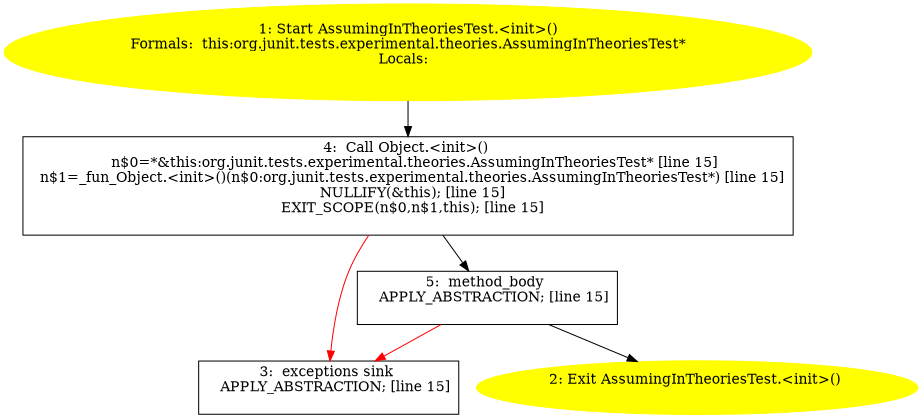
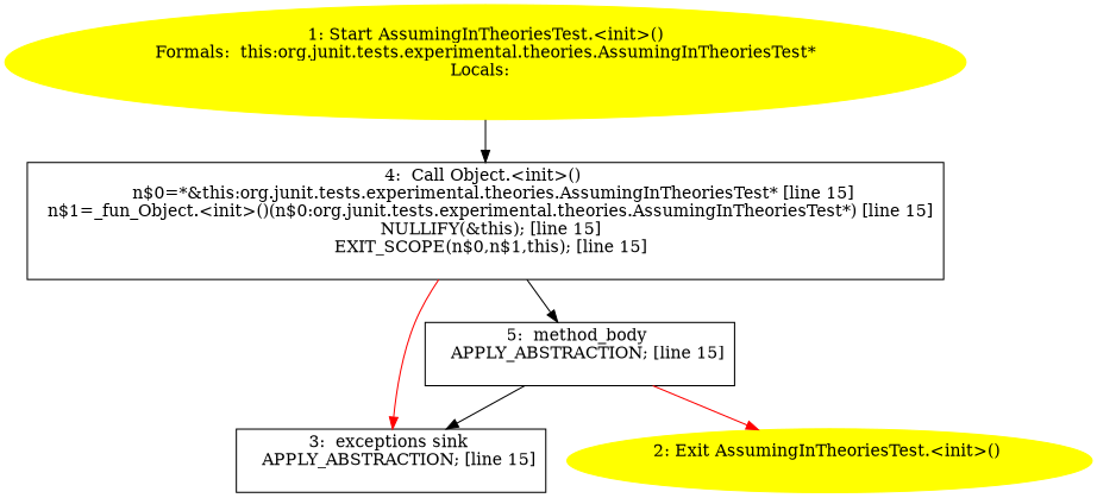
  digraph {
    node [shape=box]
    n1 [color=yellow label="1: Start AssumingInTheoriesTest.<init>()\nFormals:  this:org.junit.tests.experimental.theories.AssumingInTheoriesTest*\nLocals:  \n  " style=filled shape=""]
    n2 [label="4:  Call Object.<init>() \n   n$0=*&this:org.junit.tests.experimental.theories.AssumingInTheoriesTest* [line 15]\n  n$1=_fun_Object.<init>()(n$0:org.junit.tests.experimental.theories.AssumingInTheoriesTest*) [line 15]\n  NULLIFY(&this); [line 15]\n  EXIT_SCOPE(n$0,n$1,this); [line 15]\n "]
    n3 [label="3:  exceptions sink \n   APPLY_ABSTRACTION; [line 15]\n "]
    n4 [label="5:  method_body \n   APPLY_ABSTRACTION; [line 15]\n "]
    n5 [color=yellow label="2: Exit AssumingInTheoriesTest.<init>() \n  " style=filled shape=""]
    n1 -> n2
    n2 -> n3 [color=red]
    n2 -> n4
-   n4 -> n3 [color=red]
-   n4 -> n5
+   n4 -> n3 [color=black]
+   n4 -> n5 [color=red]
  }
